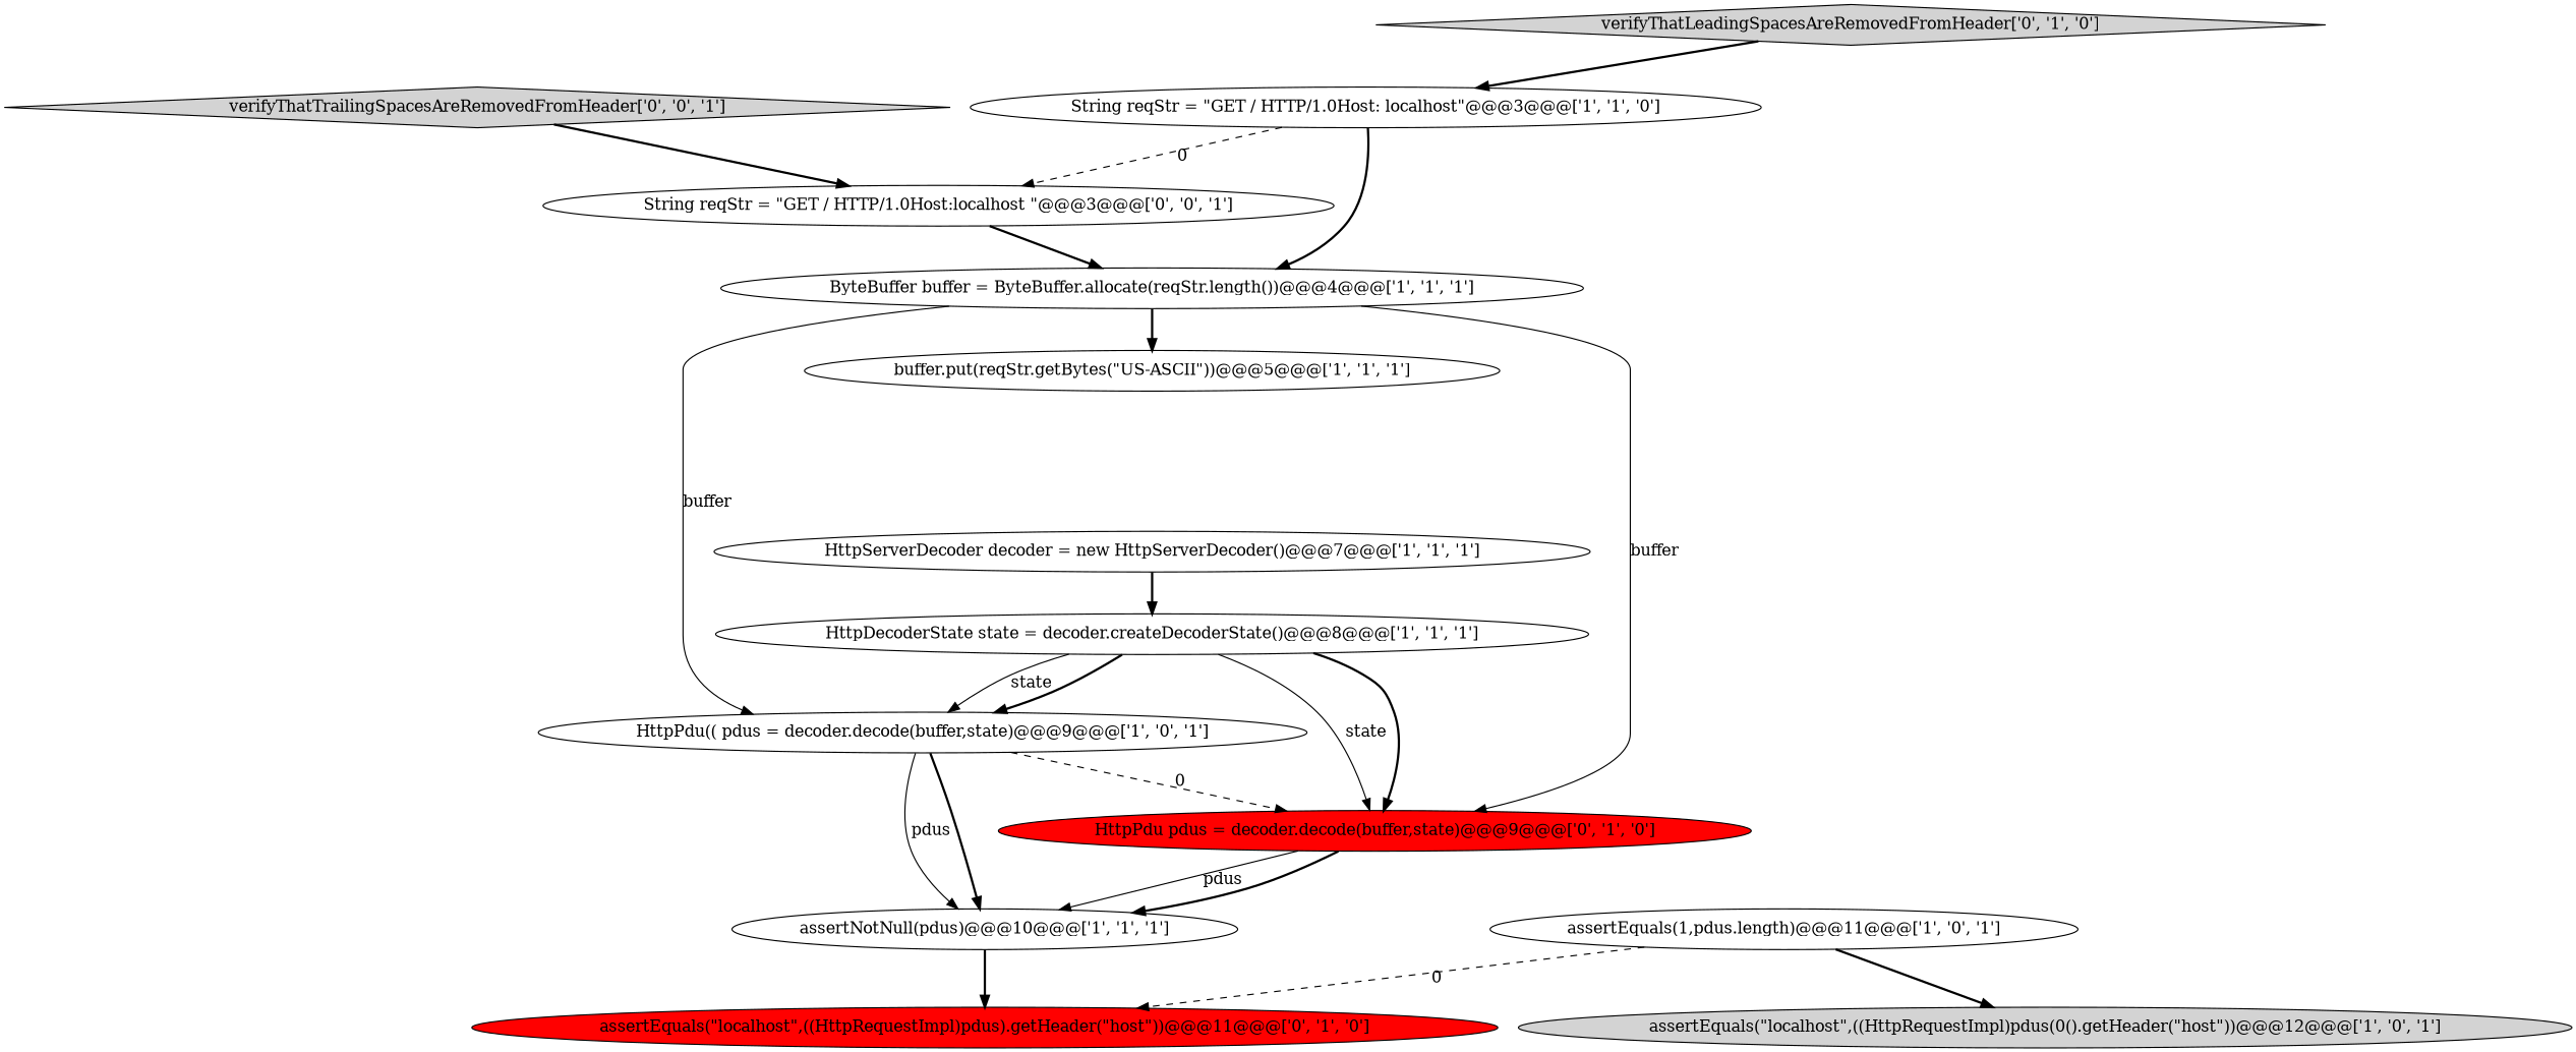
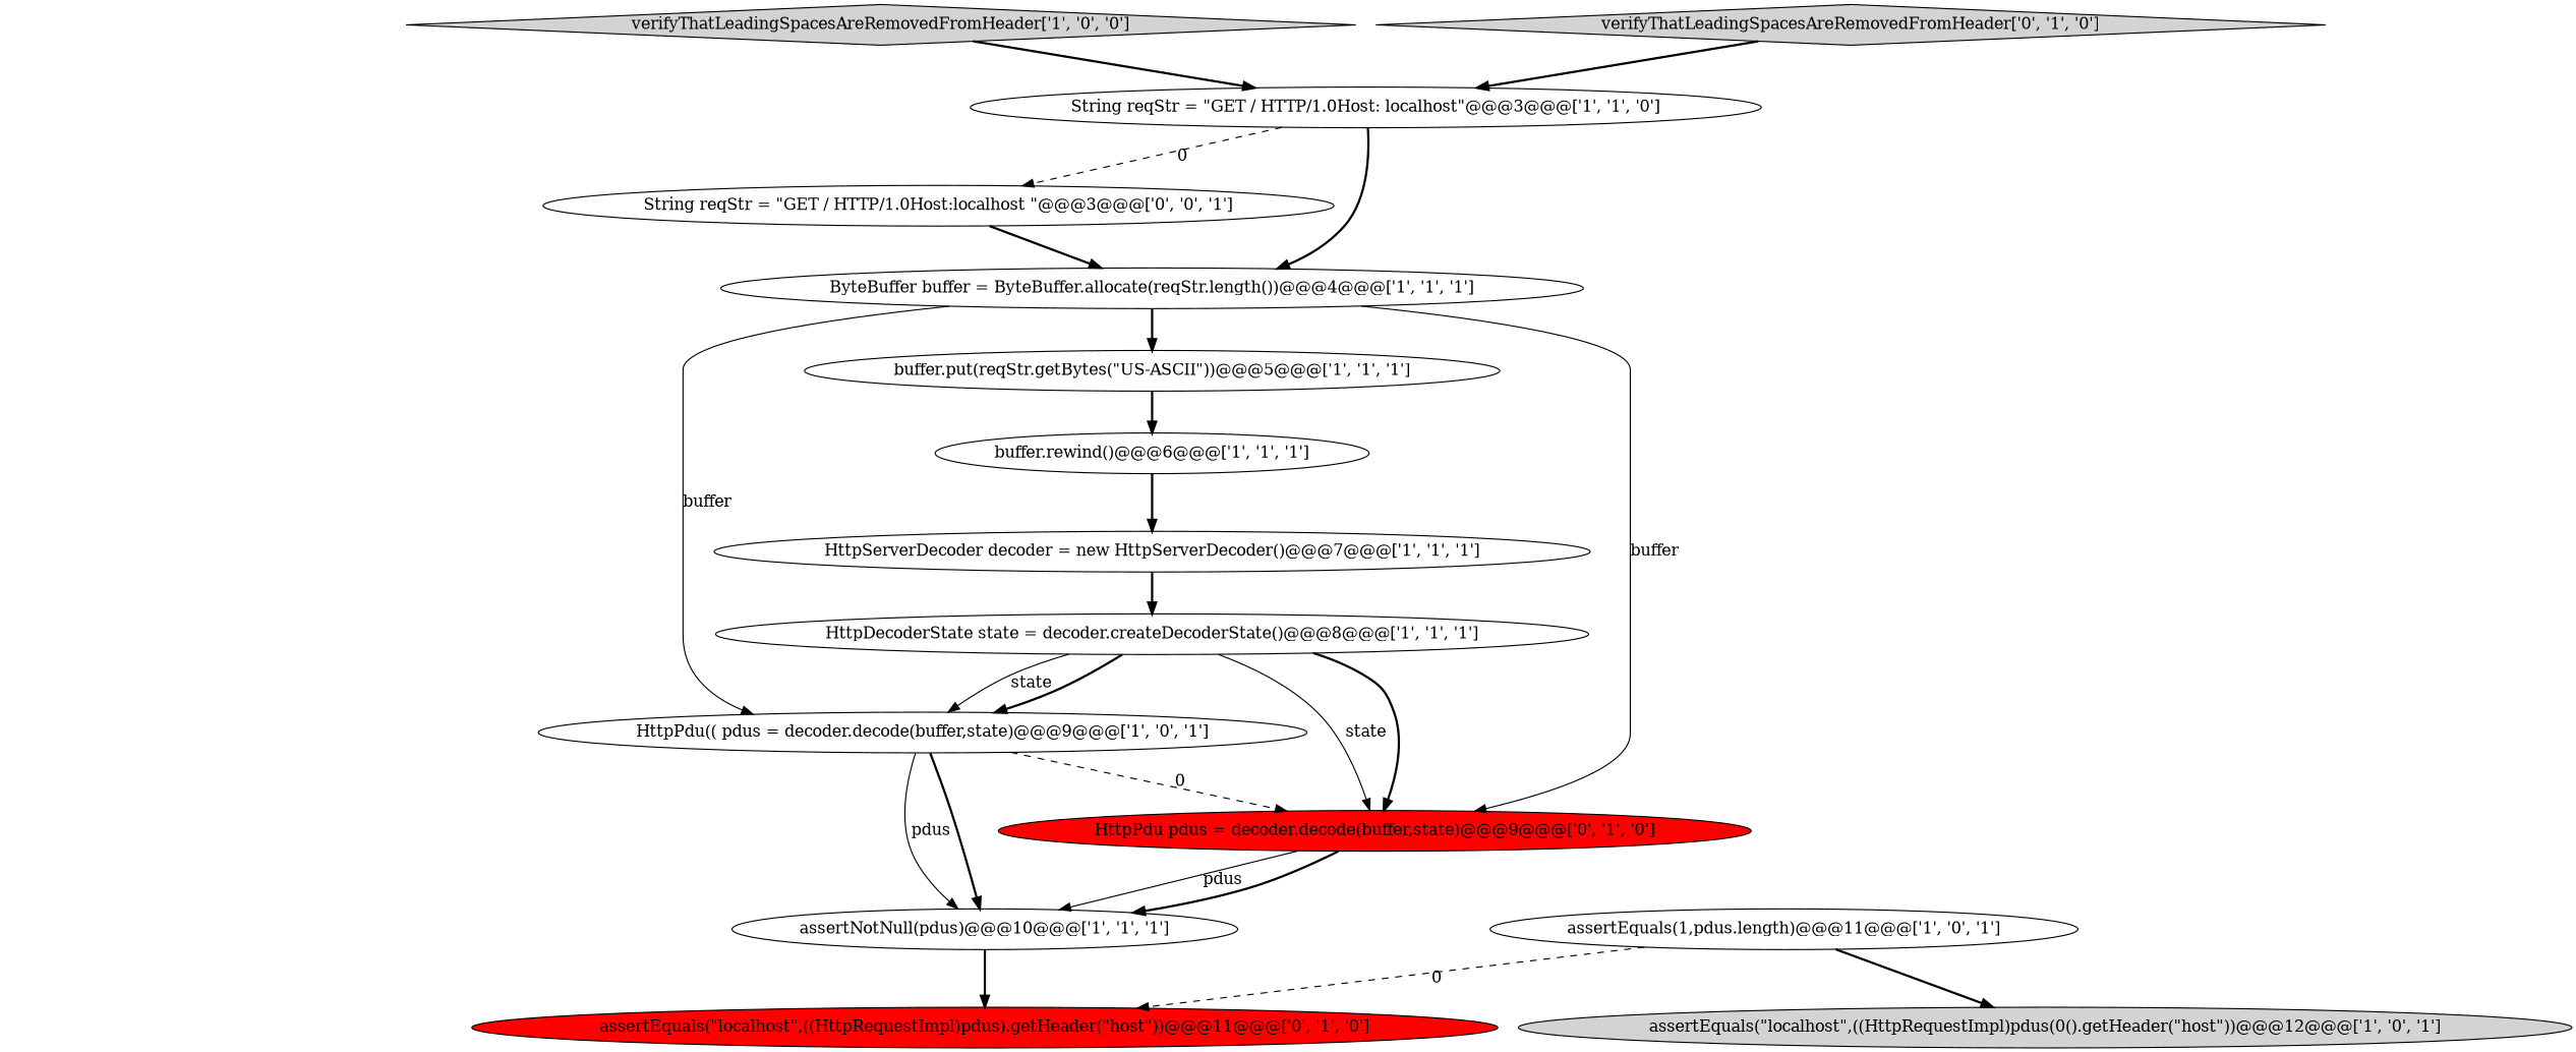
  digraph {
    node [fillcolor=white shape=ellipse style=filled]
    edge [style=bold]
    n1 [label="buffer.put(reqStr.getBytes(\"US-ASCII\"))@@@5@@@['1', '1', '1']"]
+   n2 [label="buffer.rewind()@@@6@@@['1', '1', '1']"]
    n3 [label="HttpServerDecoder decoder = new HttpServerDecoder()@@@7@@@['1', '1', '1']"]
    n4 [label="assertEquals(1,pdus.length)@@@11@@@['1', '0', '1']"]
    n5 [fillcolor=red label="assertEquals(\"localhost\",((HttpRequestImpl)pdus).getHeader(\"host\"))@@@11@@@['0', '1', '0']"]
    n6 [fillcolor=lightgray label="assertEquals(\"localhost\",((HttpRequestImpl)pdus(0().getHeader(\"host\"))@@@12@@@['1', '0', '1']"]
    n7 [label="ByteBuffer buffer = ByteBuffer.allocate(reqStr.length())@@@4@@@['1', '1', '1']"]
    n8 [label="HttpPdu(( pdus = decoder.decode(buffer,state)@@@9@@@['1', '0', '1']"]
    n9 [fillcolor=red label="HttpPdu pdus = decoder.decode(buffer,state)@@@9@@@['0', '1', '0']"]
    n10 [label="assertNotNull(pdus)@@@10@@@['1', '1', '1']"]
    n11 [label="HttpDecoderState state = decoder.createDecoderState()@@@8@@@['1', '1', '1']"]
    n12 [label="String reqStr = \"GET / HTTP/1.0Host:localhost \"@@@3@@@['0', '0', '1']"]
    n13 [label="String reqStr = \"GET / HTTP/1.0Host: localhost\"@@@3@@@['1', '1', '0']"]
-   n14 [fillcolor=lightgray label="verifyThatTrailingSpacesAreRemovedFromHeader['0', '0', '1']" shape=diamond]
+   n15 [fillcolor=lightgray label="verifyThatLeadingSpacesAreRemovedFromHeader['1', '0', '0']" shape=diamond]
    n16 [fillcolor=lightgray label="verifyThatLeadingSpacesAreRemovedFromHeader['0', '1', '0']" shape=diamond]
+   n1 -> n2
+   n2 -> n3
    n3 -> n11
    n4 -> n5 [label=0 style=dashed]
    n4 -> n6
    n7 -> n1
    n7 -> n8 [label=buffer style=solid]
    n7 -> n9 [label=buffer style=solid]
    n8 -> n9 [label=0 style=dashed]
    n8 -> n10 [label=pdus style=solid]
    n8 -> n10
    n9 -> n10 [label=pdus style=solid]
    n9 -> n10
    n10 -> n5
    n11 -> n8 [label=state style=solid]
    n11 -> n8
    n11 -> n9
    n11 -> n9 [label=state style=solid]
    n12 -> n7
    n13 -> n7
    n13 -> n12 [label=0 style=dashed]
-   n14 -> n12
+   n15 -> n13
    n16 -> n13
  }
